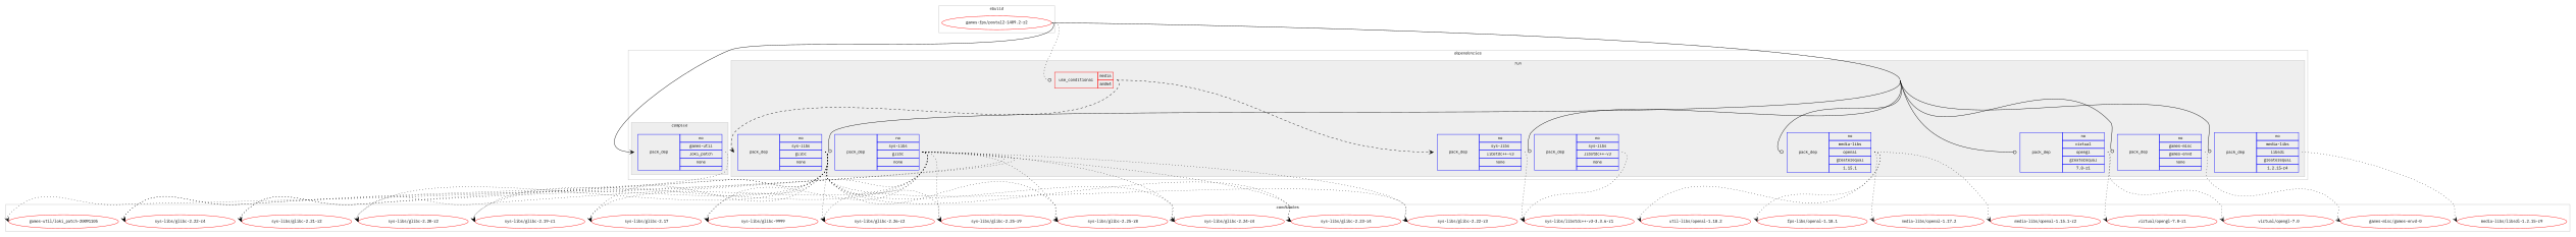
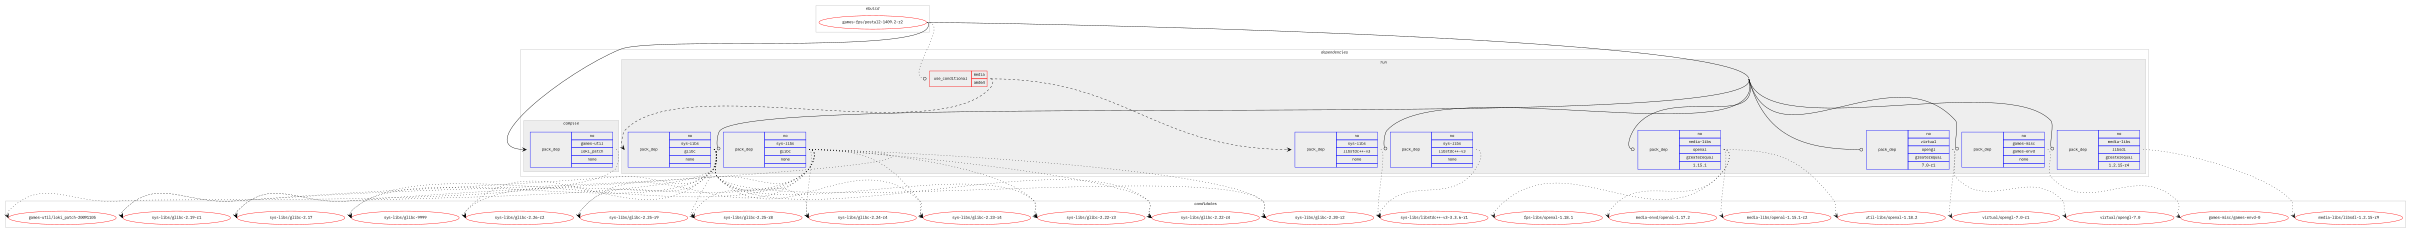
  digraph {
    compound=true
    concentrate=true
    fontname="IBM Plex Mono"
    fontsize=10
    newrank=true
    rankdir=TB
    ranksep=1.5
    node [color=red fontname="IBM Plex Mono" fontsize=10]
    edge [arrowhead=vee fontname="IBM Plex Mono" headport=w style=dotted tailport=e weight=100]
    n1 [label="games-fps/postal2-1409.2-r2" width=4]
    n2 [color=blue label=<<TABLE BORDER="0" CELLBORDER="1" CELLSPACING="0" CELLPADDING="4" WIDTH="220"><TR><TD ROWSPAN="6" CELLPADDING="30">pack_dep</TD></TR><TR><TD WIDTH="110">no</TD></TR><TR><TD>games-util</TD></TR><TR><TD>loki_patch</TD></TR><TR><TD>none</TD></TR><TR><TD></TD></TR></TABLE>> shape=none]
    n3 [color=blue label=<<TABLE BORDER="0" CELLBORDER="1" CELLSPACING="0" CELLPADDING="4" WIDTH="220"><TR><TD ROWSPAN="6" CELLPADDING="30">pack_dep</TD></TR><TR><TD WIDTH="110">no</TD></TR><TR><TD>sys-libs</TD></TR><TR><TD>glibc</TD></TR><TR><TD>none</TD></TR><TR><TD></TD></TR></TABLE>> shape=none]
    n4 [color=blue label=<<TABLE BORDER="0" CELLBORDER="1" CELLSPACING="0" CELLPADDING="4" WIDTH="220"><TR><TD ROWSPAN="6" CELLPADDING="30">pack_dep</TD></TR><TR><TD WIDTH="110">no</TD></TR><TR><TD>sys-libs</TD></TR><TR><TD>libstdc++-v3</TD></TR><TR><TD>none</TD></TR><TR><TD></TD></TR></TABLE>> shape=none]
    n5 [label=<<TABLE BORDER="0" CELLBORDER="1" CELLSPACING="0" CELLPADDING="4"><TR><TD ROWSPAN="3" CELLPADDING="10">use_conditional</TD></TR><TR><TD>media</TD></TR><TR><TD>amd64</TD></TR></TABLE>> shape=none]
    n6 [color=blue label=<<TABLE BORDER="0" CELLBORDER="1" CELLSPACING="0" CELLPADDING="4" WIDTH="220"><TR><TD ROWSPAN="6" CELLPADDING="30">pack_dep</TD></TR><TR><TD WIDTH="110">no</TD></TR><TR><TD>games-misc</TD></TR><TR><TD>games-envd</TD></TR><TR><TD>none</TD></TR><TR><TD></TD></TR></TABLE>> shape=none]
    n7 [color=blue label=<<TABLE BORDER="0" CELLBORDER="1" CELLSPACING="0" CELLPADDING="4" WIDTH="220"><TR><TD ROWSPAN="6" CELLPADDING="30">pack_dep</TD></TR><TR><TD WIDTH="110">no</TD></TR><TR><TD>media-libs</TD></TR><TR><TD>libsdl</TD></TR><TR><TD>greaterequal</TD></TR><TR><TD>1.2.15-r4</TD></TR></TABLE>> shape=none]
    n8 [color=blue label=<<TABLE BORDER="0" CELLBORDER="1" CELLSPACING="0" CELLPADDING="4" WIDTH="220"><TR><TD ROWSPAN="6" CELLPADDING="30">pack_dep</TD></TR><TR><TD WIDTH="110">no</TD></TR><TR><TD>media-libs</TD></TR><TR><TD>openal</TD></TR><TR><TD>greaterequal</TD></TR><TR><TD>1.15.1</TD></TR></TABLE>> shape=none]
    n9 [color=blue label=<<TABLE BORDER="0" CELLBORDER="1" CELLSPACING="0" CELLPADDING="4" WIDTH="220"><TR><TD ROWSPAN="6" CELLPADDING="30">pack_dep</TD></TR><TR><TD WIDTH="110">no</TD></TR><TR><TD>sys-libs</TD></TR><TR><TD>glibc</TD></TR><TR><TD>none</TD></TR><TR><TD></TD></TR></TABLE>> shape=none]
    n10 [color=blue label=<<TABLE BORDER="0" CELLBORDER="1" CELLSPACING="0" CELLPADDING="4" WIDTH="220"><TR><TD ROWSPAN="6" CELLPADDING="30">pack_dep</TD></TR><TR><TD WIDTH="110">no</TD></TR><TR><TD>sys-libs</TD></TR><TR><TD>libstdc++-v3</TD></TR><TR><TD>none</TD></TR><TR><TD></TD></TR></TABLE>> shape=none]
    n11 [color=blue label=<<TABLE BORDER="0" CELLBORDER="1" CELLSPACING="0" CELLPADDING="4" WIDTH="220"><TR><TD ROWSPAN="6" CELLPADDING="30">pack_dep</TD></TR><TR><TD WIDTH="110">no</TD></TR><TR><TD>virtual</TD></TR><TR><TD>opengl</TD></TR><TR><TD>greaterequal</TD></TR><TR><TD>7.0-r1</TD></TR></TABLE>> shape=none]
    n12 [label="games-util/loki_patch-20091105" width=4]
    n13 [label="sys-libs/glibc-2.17" width=4]
    n14 [label="sys-libs/glibc-2.19-r1" width=4]
    n15 [label="sys-libs/glibc-2.20-r2" width=4]
-   n16 [label="sys-libs/glibc-2.21-r2" width=4]
    n17 [label="sys-libs/glibc-2.22-r4" width=4]
    n18 [label="sys-libs/glibc-2.22-r3" width=4]
    n19 [label="sys-libs/glibc-2.23-r4" width=4]
    n20 [label="sys-libs/glibc-2.24-r4" width=4]
    n21 [label="sys-libs/glibc-2.25-r8" width=4]
    n22 [label="sys-libs/glibc-2.25-r9" width=4]
    n23 [label="sys-libs/glibc-2.26-r2" width=4]
    n24 [label="sys-libs/glibc-9999" width=4]
    n25 [label="sys-libs/libstdc++-v3-3.3.6-r1" width=4]
    n26 [label="media-libs/openal-1.15.1-r2" width=4]
-   n27 [label="media-libs/openal-1.17.2" width=4]
+   n27 [label="media-envd/openal-1.17.2" width=4]
    n28 [label="fps-libs/openal-1.18.1" width=4]
    n29 [label="util-libs/openal-1.18.2" width=4]
    n30 [label="games-misc/games-envd-0" width=4]
    n31 [label="media-libs/libsdl-1.2.15-r9" width=4]
    n32 [label="virtual/opengl-7.0" width=4]
    n33 [label="virtual/opengl-7.0-r1" width=4]
    subgraph cluster_1 {
      color=gray
      label=<<i>ebuild</i>>
      rank=same
      n1
    }
    subgraph cluster_2 {
      color=gray
      label=<<i>dependencies</i>>
      subgraph cluster_3 {
        color=gray
        fillcolor="#eeeeee"
        label=<<i>compile</i>>
        style=filled
        subgraph sub_4 {
          color=gray
          fillcolor="#eeeeee"
          label=<<i>compile</i>>
          style=filled
          n2
        }
      }
      subgraph cluster_5 {
        color=gray
        fillcolor="#eeeeee"
        label=<<i>compile and run</i>>
        style=filled
      }
      subgraph cluster_6 {
        color=gray
        fillcolor="#eeeeee"
        label=<<i>run</i>>
        style=filled
        subgraph sub_7 {
          color=gray
          fillcolor="#eeeeee"
          label=<<i>run</i>>
          style=filled
          n5
          subgraph sub_8 {
            color=gray
            fillcolor="#eeeeee"
            label=<<i>run</i>>
            style=filled
            n3
          }
          subgraph sub_9 {
            color=gray
            fillcolor="#eeeeee"
            label=<<i>run</i>>
            style=filled
            n4
          }
        }
        subgraph sub_10 {
          color=gray
          fillcolor="#eeeeee"
          label=<<i>run</i>>
          style=filled
          n6
        }
        subgraph sub_11 {
          color=gray
          fillcolor="#eeeeee"
          label=<<i>run</i>>
          style=filled
          n7
        }
        subgraph sub_12 {
          color=gray
          fillcolor="#eeeeee"
          label=<<i>run</i>>
          style=filled
          n8
        }
        subgraph sub_13 {
          color=gray
          fillcolor="#eeeeee"
          label=<<i>run</i>>
          style=filled
          n9
        }
        subgraph sub_14 {
          color=gray
          fillcolor="#eeeeee"
          label=<<i>run</i>>
          style=filled
          n10
        }
        subgraph sub_15 {
          color=gray
          fillcolor="#eeeeee"
          label=<<i>run</i>>
          style=filled
          n11
        }
      }
    }
    subgraph cluster_16 {
      color=gray
      label=<<i>candidates</i>>
      rank=same
      subgraph sub_17 {
        color=black
        label=<<i>candidates</i>>
        nodesep=1
        rank=same
        n12
      }
      subgraph sub_18 {
        color=black
        label=<<i>candidates</i>>
        nodesep=1
        rank=same
        n13
        n14
        n15
-       n16
        n17
        n18
        n19
        n20
        n21
        n22
        n23
        n24
      }
      subgraph sub_19 {
        color=black
        label=<<i>candidates</i>>
        nodesep=1
        rank=same
        n25
      }
      subgraph sub_20 {
        color=black
        label=<<i>candidates</i>>
        nodesep=1
        rank=same
        n26
        n27
        n28
        n29
      }
      subgraph sub_21 {
        color=black
        label=<<i>candidates</i>>
        nodesep=1
        rank=same
        n30
      }
      subgraph sub_22 {
        color=black
        label=<<i>candidates</i>>
        nodesep=1
        rank=same
        n31
      }
      subgraph sub_23 {
        color=black
        label=<<i>candidates</i>>
        nodesep=1
        rank=same
        n13
        n14
        n15
-       n16
        n17
        n18
        n19
        n20
        n21
        n22
        n23
        n24
      }
      subgraph sub_24 {
        color=black
        label=<<i>candidates</i>>
        nodesep=1
        rank=same
        n25
      }
      subgraph sub_25 {
        color=black
        label=<<i>candidates</i>>
        nodesep=1
        rank=same
        n32
        n33
      }
    }
    n1 -> n2 [style=solid weight=20]
    n1 -> n5 [arrowhead=odot weight=20]
    n1 -> n6 [arrowhead=odot style=solid weight=20]
    n1 -> n7 [arrowhead=odot style=solid weight=20]
    n1 -> n8 [arrowhead=odot style=solid weight=20]
    n1 -> n9 [arrowhead=odot style=solid weight=20]
    n1 -> n10 [arrowhead=odot style=solid weight=20]
    n1 -> n11 [arrowhead=odot style=solid weight=20]
    n2 -> n12
    n3 -> n13
    n3 -> n14
    n3 -> n15
-   n3 -> n16
    n3 -> n17
    n3 -> n18
    n3 -> n19
    n3 -> n20
    n3 -> n21
    n3 -> n22
    n3 -> n23
    n3 -> n24
    n4 -> n25
    n5 -> n3 [style=dashed weight=20]
    n5 -> n4 [style=dashed weight=20]
    n6 -> n30
    n7 -> n31
    n8 -> n26
    n8 -> n27
    n8 -> n28
    n8 -> n29
    n9 -> n13
    n9 -> n14
    n9 -> n15
-   n9 -> n16
    n9 -> n17
    n9 -> n18
    n9 -> n19
    n9 -> n20
    n9 -> n21
    n9 -> n22
    n9 -> n23
    n9 -> n24
    n10 -> n25
    n11 -> n32
    n11 -> n33
  }
